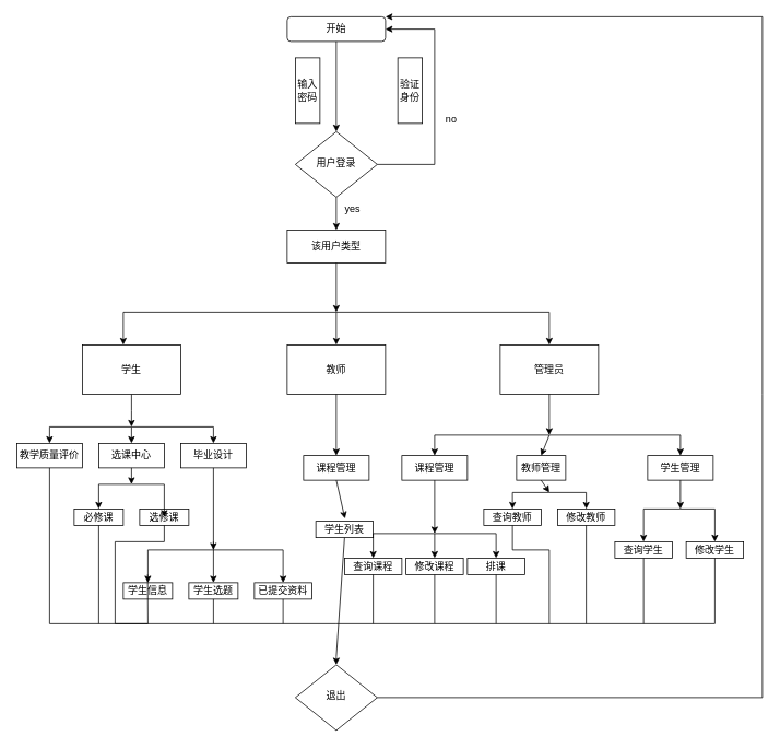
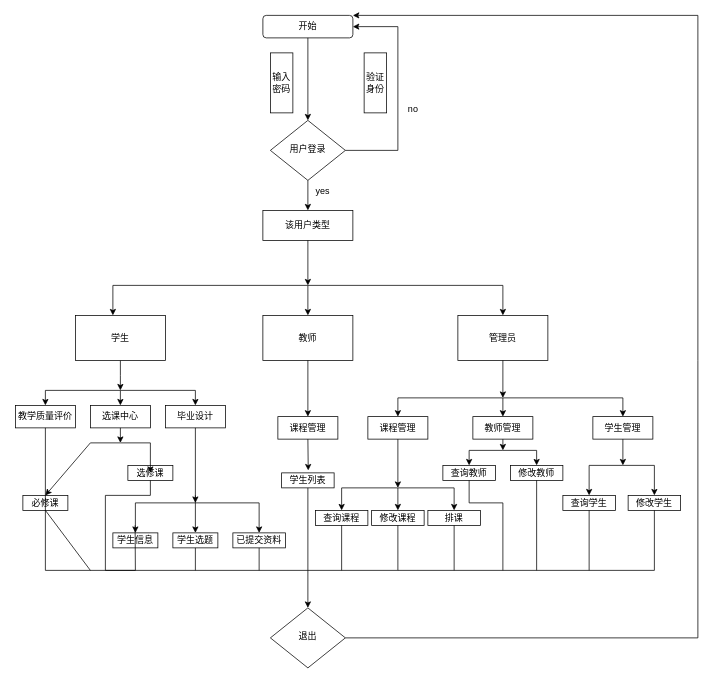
  <mxCell id="0" />
  <mxCell id="1" parent="0" />
  <mxCell id="2" value="开始" style="rounded=1;whiteSpace=wrap;html=1;fontSize=12;glass=0;strokeWidth=1;shadow=0;" parent="1" vertex="1"><mxGeometry x="350" y="20" width="120" height="30" as="geometry" /></mxCell>
  <mxCell id="3" value="用户登录" style="rhombus;whiteSpace=wrap;html=1;shadow=0;fontFamily=Helvetica;fontSize=12;align=center;strokeWidth=1;spacing=6;spacingTop=-4;" parent="1" vertex="1"><mxGeometry x="360" y="160" width="100" height="80" as="geometry" /></mxCell>
  <mxCell id="4" value="输入密码" style="rounded=0;whiteSpace=wrap;html=1;direction=south;" parent="1" vertex="1"><mxGeometry x="360" y="70" width="30" height="80" as="geometry" /></mxCell>
  <mxCell id="5" value="验证身份" style="rounded=0;whiteSpace=wrap;html=1;direction=south;" parent="1" vertex="1"><mxGeometry x="485" y="70" width="30" height="80" as="geometry" /></mxCell>
  <mxCell id="6" value="" style="endArrow=classic;html=1;rounded=0;exitX=1;exitY=0.5;exitDx=0;exitDy=0;entryX=1;entryY=0.5;entryDx=0;entryDy=0;" parent="1" source="3" target="2" edge="1"><mxGeometry width="50" height="50" relative="1" as="geometry"><mxPoint x="540" y="250" as="sourcePoint" /><mxPoint x="570" y="20" as="targetPoint" /><Array as="points"><mxPoint x="530" y="200" /><mxPoint x="530" y="35" /></Array></mxGeometry></mxCell>
  <mxCell id="7" value="no" style="text;html=1;align=center;verticalAlign=middle;resizable=0;points=[];autosize=1;strokeColor=none;fillColor=none;" parent="1" vertex="1"><mxGeometry x="530" y="130" width="40" height="30" as="geometry" /></mxCell>
  <mxCell id="8" value="该用户类型" style="rounded=0;whiteSpace=wrap;html=1;" parent="1" vertex="1"><mxGeometry x="350" y="280" width="120" height="40" as="geometry" /></mxCell>
  <mxCell id="9" value="" style="endArrow=classic;html=1;rounded=0;entryX=0.5;entryY=0;entryDx=0;entryDy=0;exitX=0.5;exitY=1;exitDx=0;exitDy=0;" parent="1" source="2" target="3" edge="1"><mxGeometry width="50" height="50" relative="1" as="geometry"><mxPoint x="385" y="155" as="sourcePoint" /><mxPoint x="435" y="105" as="targetPoint" /></mxGeometry></mxCell>
  <mxCell id="10" value="" style="endArrow=classic;html=1;rounded=0;exitX=0.5;exitY=1;exitDx=0;exitDy=0;entryX=0.5;entryY=0;entryDx=0;entryDy=0;" parent="1" source="3" target="8" edge="1"><mxGeometry width="50" height="50" relative="1" as="geometry"><mxPoint x="400" y="370" as="sourcePoint" /><mxPoint x="450" y="320" as="targetPoint" /></mxGeometry></mxCell>
  <mxCell id="11" value="yes" style="text;html=1;strokeColor=none;fillColor=none;align=center;verticalAlign=middle;whiteSpace=wrap;rounded=0;" parent="1" vertex="1"><mxGeometry x="400" y="240" width="60" height="30" as="geometry" /></mxCell>
  <mxCell id="12" value="" style="edgeStyle=orthogonalEdgeStyle;rounded=0;orthogonalLoop=1;jettySize=auto;html=1;" parent="1" source="13" edge="1"><mxGeometry relative="1" as="geometry"><mxPoint x="160" y="520" as="targetPoint" /><Array as="points"><mxPoint x="160" y="500" /><mxPoint x="160" y="500" /></Array></mxGeometry></mxCell>
  <mxCell id="13" value="学生" style="rounded=0;whiteSpace=wrap;html=1;" parent="1" vertex="1"><mxGeometry x="100" y="420" width="120" height="60" as="geometry" /></mxCell>
  <mxCell id="14" value="管理员" style="rounded=0;whiteSpace=wrap;html=1;" parent="1" vertex="1"><mxGeometry x="610" y="420" width="120" height="60" as="geometry" /></mxCell>
  <mxCell id="15" value="教师" style="rounded=0;whiteSpace=wrap;html=1;" parent="1" vertex="1"><mxGeometry x="350" y="420" width="120" height="60" as="geometry" /></mxCell>
  <mxCell id="16" value="" style="endArrow=classic;html=1;rounded=0;" parent="1" edge="1"><mxGeometry width="50" height="50" relative="1" as="geometry"><mxPoint x="410" y="380" as="sourcePoint" /><mxPoint x="150" y="420" as="targetPoint" /><Array as="points"><mxPoint x="150" y="380" /></Array></mxGeometry></mxCell>
  <mxCell id="17" value="" style="endArrow=classic;html=1;rounded=0;" parent="1" target="15" edge="1"><mxGeometry width="50" height="50" relative="1" as="geometry"><mxPoint x="410" y="420" as="sourcePoint" /><mxPoint x="460" y="490" as="targetPoint" /></mxGeometry></mxCell>
  <mxCell id="18" value="" style="endArrow=classic;html=1;rounded=0;entryX=0.5;entryY=0;entryDx=0;entryDy=0;" parent="1" target="14" edge="1"><mxGeometry width="50" height="50" relative="1" as="geometry"><mxPoint x="410" y="380" as="sourcePoint" /><mxPoint x="460" y="490" as="targetPoint" /><Array as="points"><mxPoint x="670" y="380" /><mxPoint x="670" y="420" /></Array></mxGeometry></mxCell>
  <mxCell id="19" value="教学质量评价" style="rounded=0;whiteSpace=wrap;html=1;" parent="1" vertex="1"><mxGeometry x="20" y="540" width="80" height="30" as="geometry" /></mxCell>
  <mxCell id="20" value="选课中心" style="rounded=0;whiteSpace=wrap;html=1;" parent="1" vertex="1"><mxGeometry x="120" y="540" width="80" height="30" as="geometry" /></mxCell>
  <mxCell id="21" value="毕业设计" style="rounded=0;whiteSpace=wrap;html=1;" parent="1" vertex="1"><mxGeometry x="220" y="540" width="80" height="30" as="geometry" /></mxCell>
  <mxCell id="22" value="" style="endArrow=classic;html=1;rounded=0;" parent="1" edge="1"><mxGeometry width="50" height="50" relative="1" as="geometry"><mxPoint x="160" y="520" as="sourcePoint" /><mxPoint x="260" y="540" as="targetPoint" /><Array as="points"><mxPoint x="260" y="520" /></Array></mxGeometry></mxCell>
  <mxCell id="23" value="" style="endArrow=classic;html=1;rounded=0;" parent="1" edge="1"><mxGeometry width="50" height="50" relative="1" as="geometry"><mxPoint x="160" y="520" as="sourcePoint" /><mxPoint x="160" y="540" as="targetPoint" /></mxGeometry></mxCell>
  <mxCell id="24" value="" style="endArrow=classic;html=1;rounded=0;entryX=0.5;entryY=0;entryDx=0;entryDy=0;" parent="1" target="19" edge="1"><mxGeometry width="50" height="50" relative="1" as="geometry"><mxPoint x="160" y="520" as="sourcePoint" /><mxPoint x="220" y="520" as="targetPoint" /><Array as="points"><mxPoint x="60" y="520" /></Array></mxGeometry></mxCell>
  <mxCell id="25" value="选修课" style="rounded=0;whiteSpace=wrap;html=1;" parent="1" vertex="1"><mxGeometry x="170" y="620" width="60" height="20" as="geometry" /></mxCell>
- <mxCell id="26" value="必修课" style="rounded=0;whiteSpace=wrap;html=1;" parent="1" vertex="1"><mxGeometry x="90" y="620" width="60" height="20" as="geometry" /></mxCell>
+ <mxCell id="26" value="必修课" style="rounded=0;whiteSpace=wrap;html=1;" parent="1" vertex="1"><mxGeometry x="30" y="660" width="60" height="20" as="geometry" /></mxCell>
  <mxCell id="27" value="" style="endArrow=classic;html=1;rounded=0;exitX=0.5;exitY=1;exitDx=0;exitDy=0;" parent="1" source="20" edge="1"><mxGeometry width="50" height="50" relative="1" as="geometry"><mxPoint x="170" y="640" as="sourcePoint" /><mxPoint x="160" y="590" as="targetPoint" /></mxGeometry></mxCell>
  <mxCell id="28" value="" style="endArrow=classic;html=1;rounded=0;" parent="1" edge="1"><mxGeometry width="50" height="50" relative="1" as="geometry"><mxPoint x="160" y="590" as="sourcePoint" /><mxPoint x="200" y="630" as="targetPoint" /><Array as="points"><mxPoint x="200" y="590" /></Array></mxGeometry></mxCell>
  <mxCell id="29" value="" style="endArrow=classic;html=1;rounded=0;entryX=0.5;entryY=0;entryDx=0;entryDy=0;" parent="1" target="26" edge="1"><mxGeometry width="50" height="50" relative="1" as="geometry"><mxPoint x="160" y="590" as="sourcePoint" /><mxPoint x="220" y="590" as="targetPoint" /><Array as="points"><mxPoint x="120" y="590" /></Array></mxGeometry></mxCell>
  <mxCell id="30" value="学生信息" style="rounded=0;whiteSpace=wrap;html=1;" parent="1" vertex="1"><mxGeometry x="150" y="710" width="60" height="20" as="geometry" /></mxCell>
  <mxCell id="31" value="学生选题" style="rounded=0;whiteSpace=wrap;html=1;" parent="1" vertex="1"><mxGeometry x="230" y="710" width="60" height="20" as="geometry" /></mxCell>
  <mxCell id="32" value="已提交资料" style="rounded=0;whiteSpace=wrap;html=1;" parent="1" vertex="1"><mxGeometry x="310" y="710" width="70" height="20" as="geometry" /></mxCell>
  <mxCell id="33" value="" style="endArrow=classic;html=1;rounded=0;entryX=0.5;entryY=0;entryDx=0;entryDy=0;" parent="1" target="30" edge="1"><mxGeometry width="50" height="50" relative="1" as="geometry"><mxPoint x="260" y="670" as="sourcePoint" /><mxPoint x="290" y="660" as="targetPoint" /><Array as="points"><mxPoint x="180" y="670" /></Array></mxGeometry></mxCell>
  <mxCell id="34" value="" style="endArrow=classic;html=1;rounded=0;entryX=0.5;entryY=0;entryDx=0;entryDy=0;" parent="1" target="31" edge="1"><mxGeometry width="50" height="50" relative="1" as="geometry"><mxPoint x="260" y="660" as="sourcePoint" /><mxPoint x="290" y="660" as="targetPoint" /><Array as="points"><mxPoint x="260" y="660" /><mxPoint x="260" y="670" /></Array></mxGeometry></mxCell>
  <mxCell id="35" value="" style="endArrow=classic;html=1;rounded=0;entryX=0.5;entryY=0;entryDx=0;entryDy=0;" parent="1" target="32" edge="1"><mxGeometry width="50" height="50" relative="1" as="geometry"><mxPoint x="260" y="670" as="sourcePoint" /><mxPoint x="345" y="720" as="targetPoint" /><Array as="points"><mxPoint x="345" y="670" /></Array></mxGeometry></mxCell>
  <mxCell id="36" value="课程管理" style="rounded=0;whiteSpace=wrap;html=1;" parent="1" vertex="1"><mxGeometry x="370" y="555" width="80" height="30" as="geometry" /></mxCell>
- <mxCell id="37" value="学生列表" style="rounded=0;whiteSpace=wrap;html=1;" parent="1" vertex="1"><mxGeometry x="385" y="635" width="70" height="20" as="geometry" /></mxCell>
+ <mxCell id="37" value="学生列表" style="rounded=0;whiteSpace=wrap;html=1;" parent="1" vertex="1"><mxGeometry x="375" y="630" width="70" height="20" as="geometry" /></mxCell>
  <mxCell id="38" value="" style="endArrow=classic;html=1;rounded=0;exitX=0.5;exitY=1;exitDx=0;exitDy=0;" parent="1" source="15" target="36" edge="1"><mxGeometry width="50" height="50" relative="1" as="geometry"><mxPoint x="410" y="660" as="sourcePoint" /><mxPoint x="460" y="610" as="targetPoint" /></mxGeometry></mxCell>
  <mxCell id="39" value="" style="endArrow=classic;html=1;rounded=0;exitX=0.5;exitY=1;exitDx=0;exitDy=0;entryX=0.507;entryY=-0.164;entryDx=0;entryDy=0;entryPerimeter=0;" parent="1" source="36" target="37" edge="1"><mxGeometry width="50" height="50" relative="1" as="geometry"><mxPoint x="410" y="660" as="sourcePoint" /><mxPoint x="460" y="610" as="targetPoint" /></mxGeometry></mxCell>
  <mxCell id="40" value="课程管理" style="rounded=0;whiteSpace=wrap;html=1;" parent="1" vertex="1"><mxGeometry x="490" y="555" width="80" height="30" as="geometry" /></mxCell>
- <mxCell id="41" value="教师管理" style="rounded=0;whiteSpace=wrap;html=1;" parent="1" vertex="1"><mxGeometry x="630" y="555" width="60" height="30" as="geometry" /></mxCell>
+ <mxCell id="41" value="教师管理" style="rounded=0;whiteSpace=wrap;html=1;" parent="1" vertex="1"><mxGeometry x="630" y="555" width="80" height="30" as="geometry" /></mxCell>
  <mxCell id="42" value="学生管理" style="rounded=0;whiteSpace=wrap;html=1;" parent="1" vertex="1"><mxGeometry x="790" y="555" width="80" height="30" as="geometry" /></mxCell>
  <mxCell id="43" value="查询课程" style="rounded=0;whiteSpace=wrap;html=1;" parent="1" vertex="1"><mxGeometry x="420" y="680" width="70" height="20" as="geometry" /></mxCell>
  <mxCell id="44" value="修改课程" style="rounded=0;whiteSpace=wrap;html=1;" parent="1" vertex="1"><mxGeometry x="495" y="680" width="70" height="20" as="geometry" /></mxCell>
  <mxCell id="45" value="排课" style="rounded=0;whiteSpace=wrap;html=1;" parent="1" vertex="1"><mxGeometry x="570" y="680" width="70" height="20" as="geometry" /></mxCell>
  <mxCell id="46" value="" style="endArrow=classic;html=1;rounded=0;exitX=0.5;exitY=1;exitDx=0;exitDy=0;" parent="1" source="40" edge="1"><mxGeometry width="50" height="50" relative="1" as="geometry"><mxPoint x="610" y="630" as="sourcePoint" /><mxPoint x="530" y="650" as="targetPoint" /><Array as="points"><mxPoint x="530" y="650" /></Array></mxGeometry></mxCell>
  <mxCell id="47" value="" style="endArrow=classic;html=1;rounded=0;entryX=0.5;entryY=0;entryDx=0;entryDy=0;" parent="1" target="43" edge="1"><mxGeometry width="50" height="50" relative="1" as="geometry"><mxPoint x="530" y="650" as="sourcePoint" /><mxPoint x="660" y="580" as="targetPoint" /><Array as="points"><mxPoint x="455" y="650" /></Array></mxGeometry></mxCell>
  <mxCell id="48" value="" style="endArrow=classic;html=1;rounded=0;entryX=0.5;entryY=0;entryDx=0;entryDy=0;" parent="1" target="44" edge="1"><mxGeometry width="50" height="50" relative="1" as="geometry"><mxPoint x="530" y="650" as="sourcePoint" /><mxPoint x="660" y="580" as="targetPoint" /></mxGeometry></mxCell>
  <mxCell id="49" value="" style="endArrow=classic;html=1;rounded=0;entryX=0.5;entryY=0;entryDx=0;entryDy=0;" parent="1" target="45" edge="1"><mxGeometry width="50" height="50" relative="1" as="geometry"><mxPoint x="530" y="650" as="sourcePoint" /><mxPoint x="660" y="580" as="targetPoint" /><Array as="points"><mxPoint x="605" y="650" /></Array></mxGeometry></mxCell>
  <mxCell id="50" value="" style="endArrow=classic;html=1;rounded=0;exitX=0.5;exitY=1;exitDx=0;exitDy=0;" parent="1" source="14" edge="1"><mxGeometry width="50" height="50" relative="1" as="geometry"><mxPoint x="610" y="630" as="sourcePoint" /><mxPoint x="670" y="530" as="targetPoint" /></mxGeometry></mxCell>
  <mxCell id="51" value="" style="endArrow=classic;html=1;rounded=0;entryX=0.5;entryY=0;entryDx=0;entryDy=0;" parent="1" target="40" edge="1"><mxGeometry width="50" height="50" relative="1" as="geometry"><mxPoint x="670" y="530" as="sourcePoint" /><mxPoint x="660" y="580" as="targetPoint" /><Array as="points"><mxPoint x="530" y="530" /></Array></mxGeometry></mxCell>
  <mxCell id="52" value="" style="endArrow=classic;html=1;rounded=0;entryX=0.5;entryY=0;entryDx=0;entryDy=0;" parent="1" target="41" edge="1"><mxGeometry width="50" height="50" relative="1" as="geometry"><mxPoint x="670" y="530" as="sourcePoint" /><mxPoint x="750" y="510" as="targetPoint" /></mxGeometry></mxCell>
  <mxCell id="53" value="" style="endArrow=classic;html=1;rounded=0;entryX=0.5;entryY=0;entryDx=0;entryDy=0;" parent="1" target="42" edge="1"><mxGeometry width="50" height="50" relative="1" as="geometry"><mxPoint x="670" y="530" as="sourcePoint" /><mxPoint x="660" y="580" as="targetPoint" /><Array as="points"><mxPoint x="830" y="530" /></Array></mxGeometry></mxCell>
  <mxCell id="54" value="查询教师" style="rounded=0;whiteSpace=wrap;html=1;" parent="1" vertex="1"><mxGeometry x="590" y="620" width="70" height="20" as="geometry" /></mxCell>
  <mxCell id="55" value="修改教师" style="rounded=0;whiteSpace=wrap;html=1;" parent="1" vertex="1"><mxGeometry x="680" y="620" width="70" height="20" as="geometry" /></mxCell>
  <mxCell id="56" value="查询学生" style="rounded=0;whiteSpace=wrap;html=1;" parent="1" vertex="1"><mxGeometry x="750" y="660" width="70" height="20" as="geometry" /></mxCell>
  <mxCell id="57" value="修改学生" style="rounded=0;whiteSpace=wrap;html=1;" parent="1" vertex="1"><mxGeometry x="837" y="660" width="70" height="20" as="geometry" /></mxCell>
  <mxCell id="58" value="" style="endArrow=classic;html=1;rounded=0;exitX=0.5;exitY=1;exitDx=0;exitDy=0;" parent="1" source="41" edge="1"><mxGeometry width="50" height="50" relative="1" as="geometry"><mxPoint x="540" y="595" as="sourcePoint" /><mxPoint x="670" y="600" as="targetPoint" /></mxGeometry></mxCell>
  <mxCell id="59" value="" style="endArrow=classic;html=1;rounded=0;entryX=0.5;entryY=0;entryDx=0;entryDy=0;" parent="1" target="54" edge="1"><mxGeometry width="50" height="50" relative="1" as="geometry"><mxPoint x="670" y="600" as="sourcePoint" /><mxPoint x="465" y="680" as="targetPoint" /><Array as="points"><mxPoint x="625" y="600" /></Array></mxGeometry></mxCell>
  <mxCell id="60" value="" style="endArrow=classic;html=1;rounded=0;entryX=0.5;entryY=0;entryDx=0;entryDy=0;" parent="1" target="55" edge="1"><mxGeometry width="50" height="50" relative="1" as="geometry"><mxPoint x="670" y="600" as="sourcePoint" /><mxPoint x="615" y="680" as="targetPoint" /><Array as="points"><mxPoint x="715" y="600" /></Array></mxGeometry></mxCell>
  <mxCell id="61" value="" style="endArrow=classic;html=1;rounded=0;exitX=0.5;exitY=1;exitDx=0;exitDy=0;" parent="1" source="42" edge="1"><mxGeometry width="50" height="50" relative="1" as="geometry"><mxPoint x="550" y="605" as="sourcePoint" /><mxPoint x="830" y="620" as="targetPoint" /></mxGeometry></mxCell>
  <mxCell id="62" value="" style="endArrow=classic;html=1;rounded=0;entryX=0.5;entryY=0;entryDx=0;entryDy=0;" parent="1" target="56" edge="1"><mxGeometry width="50" height="50" relative="1" as="geometry"><mxPoint x="830" y="620" as="sourcePoint" /><mxPoint x="475" y="690" as="targetPoint" /><Array as="points"><mxPoint x="785" y="620" /></Array></mxGeometry></mxCell>
  <mxCell id="63" value="" style="endArrow=classic;html=1;rounded=0;entryX=0.5;entryY=0;entryDx=0;entryDy=0;" parent="1" target="57" edge="1"><mxGeometry width="50" height="50" relative="1" as="geometry"><mxPoint x="830" y="620" as="sourcePoint" /><mxPoint x="625" y="690" as="targetPoint" /><Array as="points"><mxPoint x="872" y="620" /></Array></mxGeometry></mxCell>
  <mxCell id="64" value="" style="endArrow=none;html=1;rounded=0;exitX=0.5;exitY=1;exitDx=0;exitDy=0;" parent="1" source="19" edge="1"><mxGeometry width="50" height="50" relative="1" as="geometry"><mxPoint x="540" y="660" as="sourcePoint" /><mxPoint x="410" y="760" as="targetPoint" /><Array as="points"><mxPoint x="60" y="760" /></Array></mxGeometry></mxCell>
  <mxCell id="65" value="" style="endArrow=none;html=1;rounded=0;exitX=0.5;exitY=1;exitDx=0;exitDy=0;" parent="1" source="44" edge="1"><mxGeometry width="50" height="50" relative="1" as="geometry"><mxPoint x="540" y="660" as="sourcePoint" /><mxPoint x="410" y="760" as="targetPoint" /><Array as="points"><mxPoint x="530" y="760" /></Array></mxGeometry></mxCell>
  <mxCell id="66" value="" style="endArrow=classic;html=1;rounded=0;" parent="1" source="84" edge="1"><mxGeometry width="50" height="50" relative="1" as="geometry"><mxPoint x="410" y="800" as="sourcePoint" /><mxPoint x="410" y="870" as="targetPoint" /></mxGeometry></mxCell>
  <mxCell id="67" value="" style="endArrow=none;html=1;rounded=0;exitX=0.5;exitY=1;exitDx=0;exitDy=0;" parent="1" source="26" edge="1"><mxGeometry width="50" height="50" relative="1" as="geometry"><mxPoint x="540" y="660" as="sourcePoint" /><mxPoint x="120" y="760" as="targetPoint" /></mxGeometry></mxCell>
  <mxCell id="68" value="" style="endArrow=none;html=1;rounded=0;exitX=0.5;exitY=1;exitDx=0;exitDy=0;" parent="1" source="25" edge="1"><mxGeometry width="50" height="50" relative="1" as="geometry"><mxPoint x="540" y="660" as="sourcePoint" /><mxPoint x="180" y="760" as="targetPoint" /><Array as="points"><mxPoint x="200" y="660" /><mxPoint x="140" y="660" /><mxPoint x="140" y="760" /></Array></mxGeometry></mxCell>
  <mxCell id="69" value="" style="endArrow=none;html=1;rounded=0;exitX=0.5;exitY=1;exitDx=0;exitDy=0;" parent="1" edge="1"><mxGeometry width="50" height="50" relative="1" as="geometry"><mxPoint x="179.66" y="700" as="sourcePoint" /><mxPoint x="180" y="760" as="targetPoint" /></mxGeometry></mxCell>
  <mxCell id="70" value="" style="endArrow=none;html=1;rounded=0;exitX=0.5;exitY=1;exitDx=0;exitDy=0;" parent="1" source="31" edge="1"><mxGeometry width="50" height="50" relative="1" as="geometry"><mxPoint x="540" y="660" as="sourcePoint" /><mxPoint x="260" y="760" as="targetPoint" /><Array as="points" /></mxGeometry></mxCell>
  <mxCell id="71" value="" style="endArrow=none;html=1;rounded=0;exitX=0.5;exitY=1;exitDx=0;exitDy=0;" parent="1" source="32" edge="1"><mxGeometry width="50" height="50" relative="1" as="geometry"><mxPoint x="540" y="660" as="sourcePoint" /><mxPoint x="345" y="760" as="targetPoint" /></mxGeometry></mxCell>
  <mxCell id="72" value="" style="endArrow=none;html=1;rounded=0;exitX=0.5;exitY=1;exitDx=0;exitDy=0;" parent="1" source="37" edge="1"><mxGeometry width="50" height="50" relative="1" as="geometry"><mxPoint x="540" y="660" as="sourcePoint" /><mxPoint x="410" y="800" as="targetPoint" /></mxGeometry></mxCell>
  <mxCell id="73" value="" style="endArrow=none;html=1;rounded=0;exitX=0.5;exitY=1;exitDx=0;exitDy=0;" parent="1" source="43" edge="1"><mxGeometry width="50" height="50" relative="1" as="geometry"><mxPoint x="540" y="660" as="sourcePoint" /><mxPoint x="455" y="760" as="targetPoint" /></mxGeometry></mxCell>
  <mxCell id="74" value="" style="endArrow=none;html=1;rounded=0;entryX=0.5;entryY=1;entryDx=0;entryDy=0;" parent="1" target="57" edge="1"><mxGeometry width="50" height="50" relative="1" as="geometry"><mxPoint x="530" y="760" as="sourcePoint" /><mxPoint x="590" y="610" as="targetPoint" /><Array as="points"><mxPoint x="872" y="760" /></Array></mxGeometry></mxCell>
  <mxCell id="75" value="" style="endArrow=none;html=1;rounded=0;exitX=0.5;exitY=1;exitDx=0;exitDy=0;" parent="1" source="45" edge="1"><mxGeometry width="50" height="50" relative="1" as="geometry"><mxPoint x="640" y="700" as="sourcePoint" /><mxPoint x="605" y="760" as="targetPoint" /></mxGeometry></mxCell>
  <mxCell id="76" value="" style="endArrow=none;html=1;rounded=0;exitX=0.5;exitY=1;exitDx=0;exitDy=0;" parent="1" source="54" edge="1"><mxGeometry width="50" height="50" relative="1" as="geometry"><mxPoint x="640" y="700" as="sourcePoint" /><mxPoint x="670" y="760" as="targetPoint" /><Array as="points"><mxPoint x="625" y="670" /><mxPoint x="670" y="670" /></Array></mxGeometry></mxCell>
  <mxCell id="77" value="" style="endArrow=none;html=1;rounded=0;exitX=0.5;exitY=1;exitDx=0;exitDy=0;" parent="1" source="55" edge="1"><mxGeometry width="50" height="50" relative="1" as="geometry"><mxPoint x="640" y="700" as="sourcePoint" /><mxPoint x="715" y="760" as="targetPoint" /></mxGeometry></mxCell>
  <mxCell id="78" value="" style="endArrow=none;html=1;rounded=0;exitX=0.5;exitY=1;exitDx=0;exitDy=0;" parent="1" source="56" edge="1"><mxGeometry width="50" height="50" relative="1" as="geometry"><mxPoint x="640" y="700" as="sourcePoint" /><mxPoint x="785" y="760" as="targetPoint" /></mxGeometry></mxCell>
  <mxCell id="79" value="" style="endArrow=classic;html=1;rounded=0;exitX=1;exitY=0.5;exitDx=0;exitDy=0;entryX=1;entryY=0;entryDx=0;entryDy=0;" parent="1" source="84" target="2" edge="1"><mxGeometry width="50" height="50" relative="1" as="geometry"><mxPoint x="610" y="750" as="sourcePoint" /><mxPoint x="1110" y="860" as="targetPoint" /><Array as="points"><mxPoint x="930" y="850" /><mxPoint x="930" y="480" /><mxPoint x="930" y="20" /></Array></mxGeometry></mxCell>
  <mxCell id="80" value="" style="endArrow=classic;html=1;rounded=0;exitX=0.5;exitY=1;exitDx=0;exitDy=0;" parent="1" source="8" edge="1"><mxGeometry width="50" height="50" relative="1" as="geometry"><mxPoint x="560" y="400" as="sourcePoint" /><mxPoint x="410" y="380" as="targetPoint" /></mxGeometry></mxCell>
  <mxCell id="81" value="" style="endArrow=classic;html=1;rounded=0;entryX=0.5;entryY=0;entryDx=0;entryDy=0;" parent="1" target="15" edge="1"><mxGeometry width="50" height="50" relative="1" as="geometry"><mxPoint x="410" y="380" as="sourcePoint" /><mxPoint x="610" y="350" as="targetPoint" /></mxGeometry></mxCell>
  <mxCell id="82" value="" style="endArrow=classic;html=1;rounded=0;exitX=0.5;exitY=1;exitDx=0;exitDy=0;" parent="1" source="21" edge="1"><mxGeometry width="50" height="50" relative="1" as="geometry"><mxPoint x="430" y="750" as="sourcePoint" /><mxPoint x="260" y="670" as="targetPoint" /></mxGeometry></mxCell>
  <mxCell id="83" value="" style="endArrow=classic;html=1;rounded=0;" parent="1" target="84" edge="1"><mxGeometry width="50" height="50" relative="1" as="geometry"><mxPoint x="410" y="800" as="sourcePoint" /><mxPoint x="410" y="870" as="targetPoint" /></mxGeometry></mxCell>
  <mxCell id="84" value="退出" style="rhombus;whiteSpace=wrap;html=1;shadow=0;fontFamily=Helvetica;fontSize=12;align=center;strokeWidth=1;spacing=6;spacingTop=-4;" parent="1" vertex="1"><mxGeometry x="360" y="810" width="100" height="80" as="geometry" /></mxCell>
